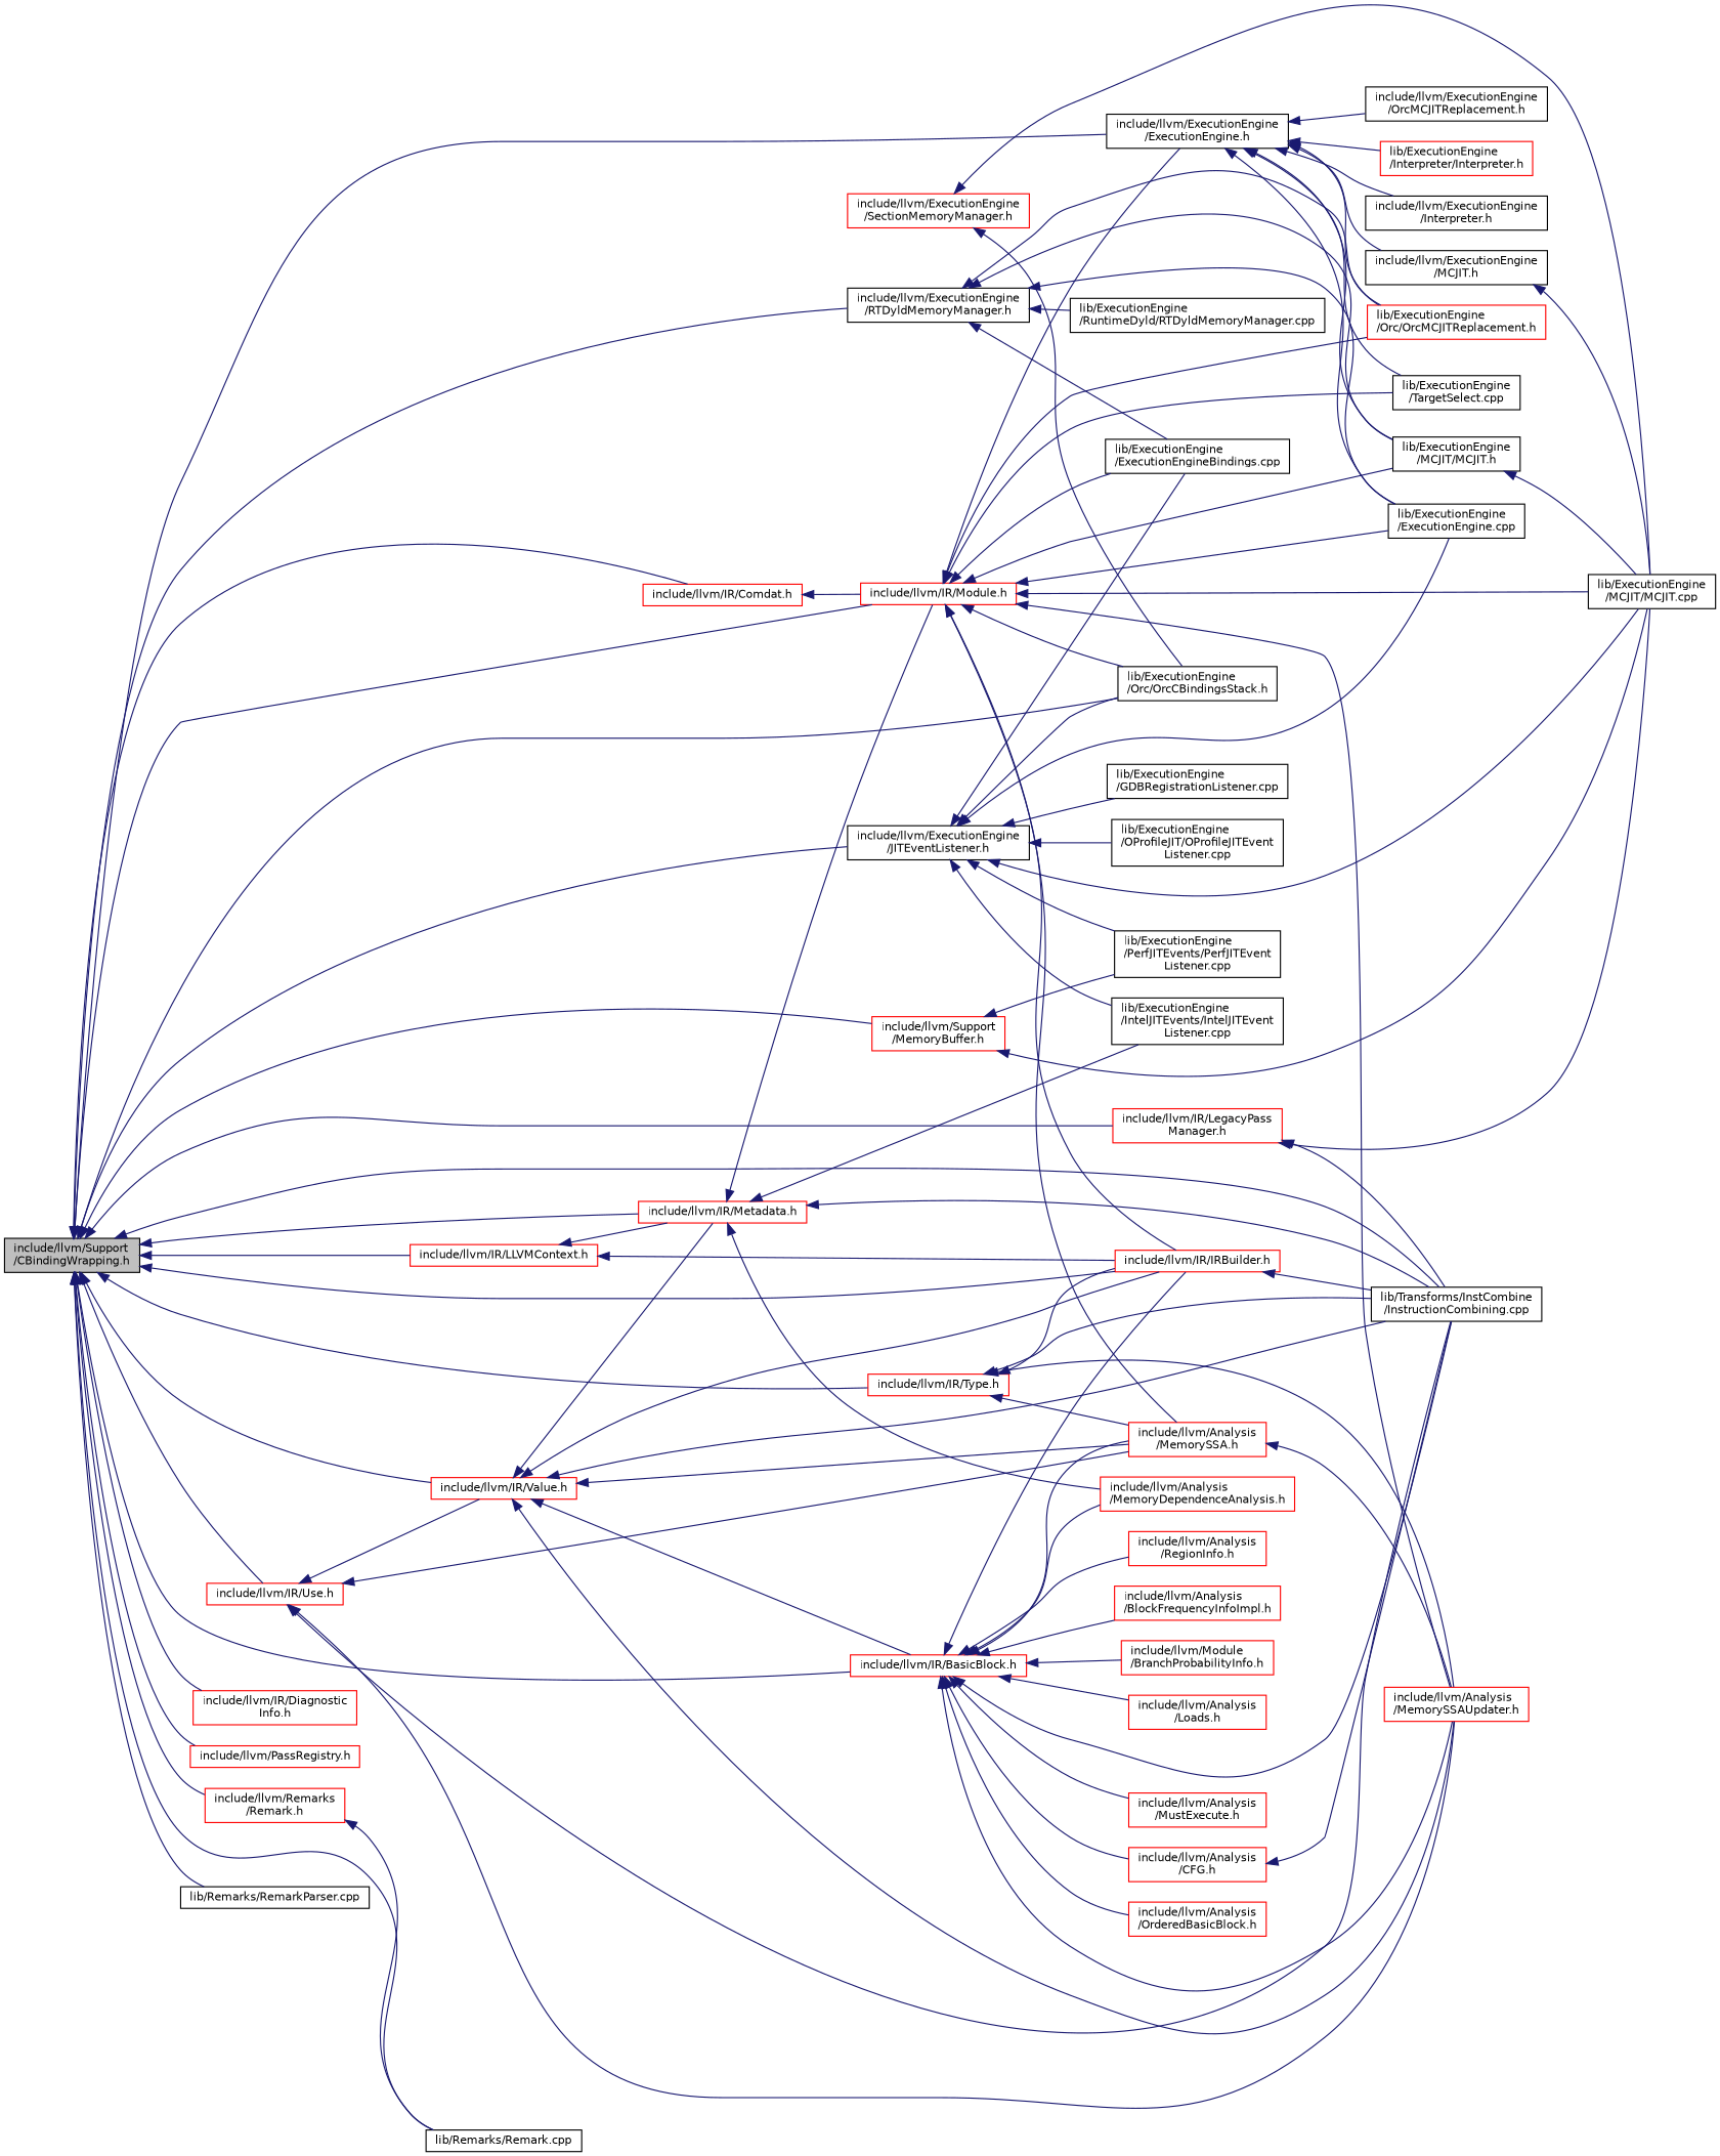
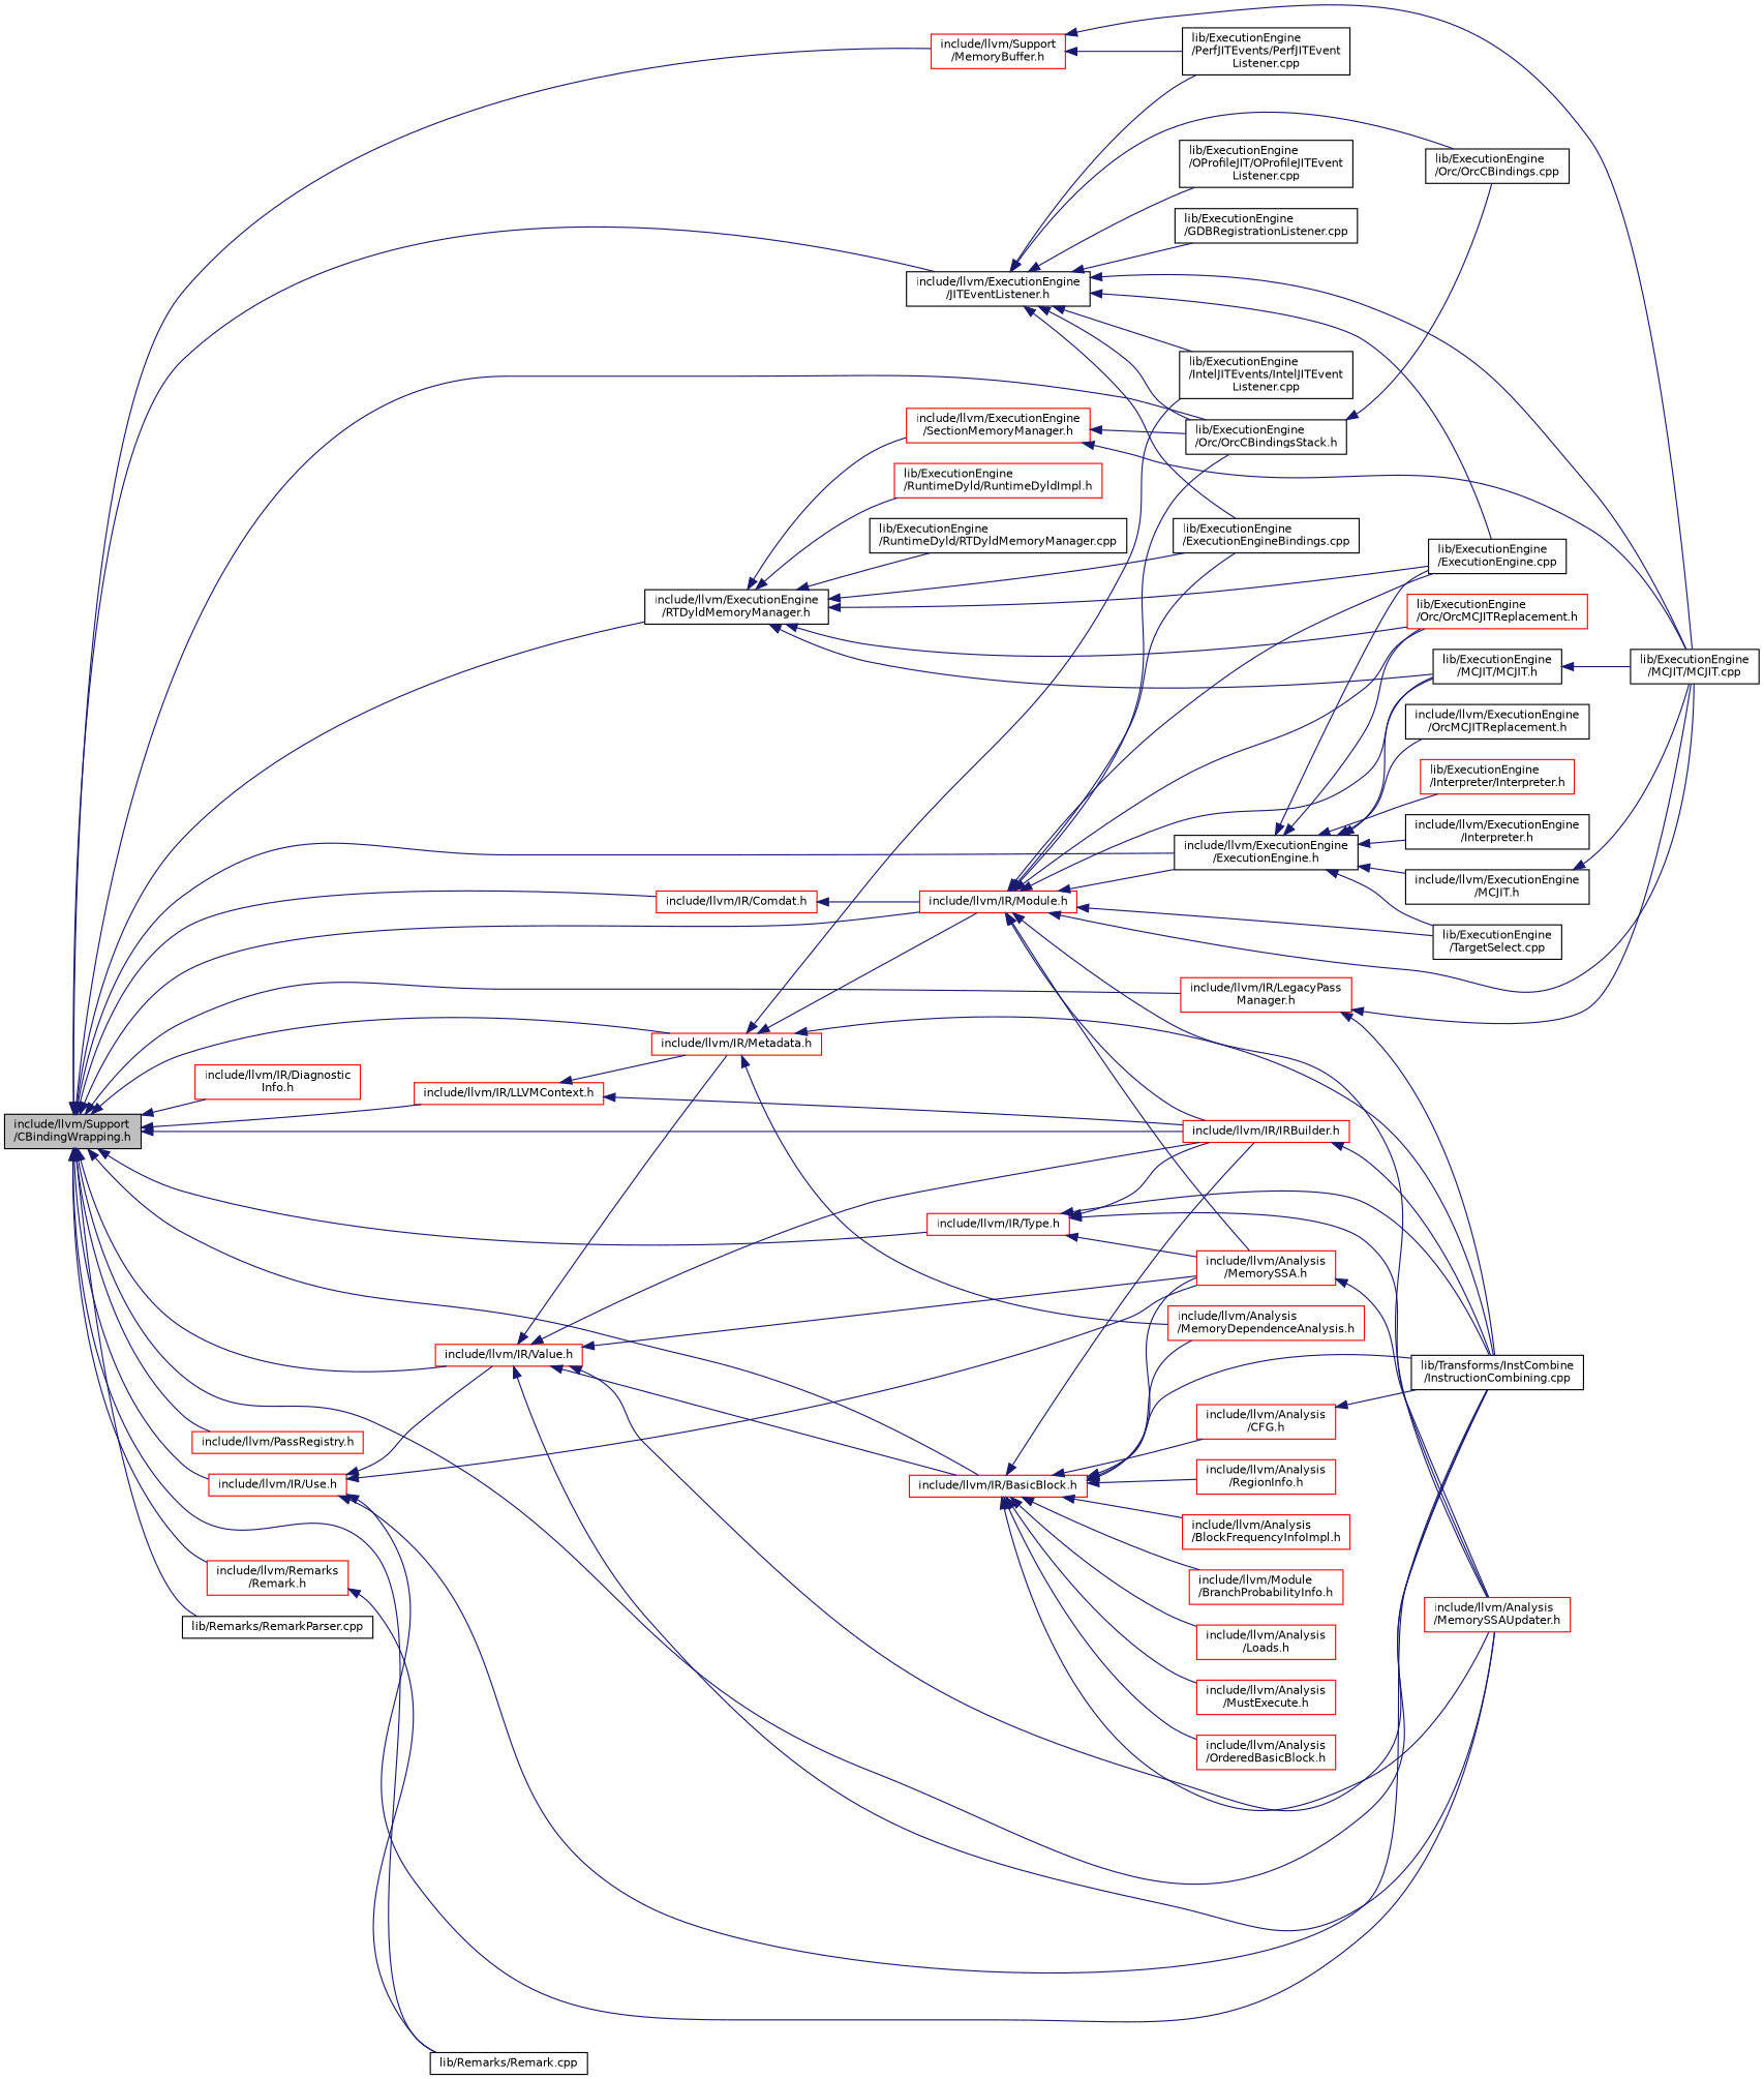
  digraph {
    rankdir=LR
    node [color=red fontname=Helvetica fontsize=10 shape=box]
    edge [color=midnightblue dir=back fontname=Helvetica fontsize=10 labelfontname=Helvetica labelfontsize=10 style=solid]
    n1 [color=black fillcolor=grey75 fontcolor=black height=0.2 label="include/llvm/Support\l/CBindingWrapping.h" style=filled width=0.4]
    n2 [color=black height=0.2 label="include/llvm/ExecutionEngine\l/ExecutionEngine.h" width=0.4]
    n3 [color=black height=0.2 label="include/llvm/ExecutionEngine\l/JITEventListener.h" width=0.4]
    n4 [color=black height=0.2 label="lib/ExecutionEngine\l/Orc/OrcCBindingsStack.h" width=0.4]
    n5 [color=black height=0.2 label="include/llvm/ExecutionEngine\l/RTDyldMemoryManager.h" width=0.4]
    n6 [height=0.2 label="include/llvm/IR/BasicBlock.h" width=0.4]
    n7 [color=black height=0.2 label="lib/Transforms/InstCombine\l/InstructionCombining.cpp" width=0.4]
    n8 [height=0.2 label="include/llvm/IR/IRBuilder.h" width=0.4]
    n9 [height=0.2 label="include/llvm/IR/Comdat.h" width=0.4]
    n10 [height=0.2 label="include/llvm/IR/Module.h" width=0.4]
    n11 [height=0.2 label="include/llvm/IR/Diagnostic\lInfo.h" width=0.4]
    n12 [height=0.2 label="include/llvm/IR/LLVMContext.h" width=0.4]
    n13 [height=0.2 label="include/llvm/IR/Metadata.h" width=0.4]
    n14 [height=0.2 label="include/llvm/IR/LegacyPass\lManager.h" width=0.4]
    n15 [height=0.2 label="include/llvm/IR/Type.h" width=0.4]
    n16 [height=0.2 label="include/llvm/IR/Use.h" width=0.4]
    n17 [height=0.2 label="include/llvm/IR/Value.h" width=0.4]
    n18 [height=0.2 label="include/llvm/PassRegistry.h" width=0.4]
    n19 [height=0.2 label="include/llvm/Remarks\l/Remark.h" width=0.4]
    n20 [color=black height=0.2 label="lib/Remarks/Remark.cpp" width=0.4]
    n21 [height=0.2 label="include/llvm/Support\l/MemoryBuffer.h" width=0.4]
    n22 [color=black height=0.2 label="lib/Remarks/RemarkParser.cpp" width=0.4]
    n23 [color=black height=0.2 label="include/llvm/ExecutionEngine\l/Interpreter.h" width=0.4]
    n24 [color=black height=0.2 label="include/llvm/ExecutionEngine\l/MCJIT.h" width=0.4]
    n25 [color=black height=0.2 label="include/llvm/ExecutionEngine\l/OrcMCJITReplacement.h" width=0.4]
    n26 [color=black height=0.2 label="lib/ExecutionEngine\l/ExecutionEngine.cpp" width=0.4]
    n27 [height=0.2 label="lib/ExecutionEngine\l/Interpreter/Interpreter.h" width=0.4]
    n28 [color=black height=0.2 label="lib/ExecutionEngine\l/MCJIT/MCJIT.h" width=0.4]
    n29 [height=0.2 label="lib/ExecutionEngine\l/Orc/OrcMCJITReplacement.h" width=0.4]
    n30 [color=black height=0.2 label="lib/ExecutionEngine\l/TargetSelect.cpp" width=0.4]
    n31 [color=black height=0.2 label="lib/ExecutionEngine\l/ExecutionEngineBindings.cpp" width=0.4]
    n32 [color=black height=0.2 label="lib/ExecutionEngine\l/MCJIT/MCJIT.cpp" width=0.4]
    n33 [color=black height=0.2 label="lib/ExecutionEngine\l/GDBRegistrationListener.cpp" width=0.4]
    n34 [color=black height=0.2 label="lib/ExecutionEngine\l/IntelJITEvents/IntelJITEvent\lListener.cpp" width=0.4]
    n35 [color=black height=0.2 label="lib/ExecutionEngine\l/OProfileJIT/OProfileJITEvent\lListener.cpp" width=0.4]
+   n36 [color=black height=0.2 label="lib/ExecutionEngine\l/Orc/OrcCBindings.cpp" width=0.4]
    n37 [color=black height=0.2 label="lib/ExecutionEngine\l/PerfJITEvents/PerfJITEvent\lListener.cpp" width=0.4]
    n38 [height=0.2 label="include/llvm/ExecutionEngine\l/SectionMemoryManager.h" width=0.4]
    n39 [color=black height=0.2 label="lib/ExecutionEngine\l/RuntimeDyld/RTDyldMemoryManager.cpp" width=0.4]
+   n40 [height=0.2 label="lib/ExecutionEngine\l/RuntimeDyld/RuntimeDyldImpl.h" width=0.4]
    n41 [height=0.2 label="include/llvm/Analysis\l/BlockFrequencyInfoImpl.h" width=0.4]
    n42 [height=0.2 label="include/llvm/Module\l/BranchProbabilityInfo.h" width=0.4]
    n43 [height=0.2 label="include/llvm/Analysis\l/CFG.h" width=0.4]
    n44 [height=0.2 label="include/llvm/Analysis\l/Loads.h" width=0.4]
    n45 [height=0.2 label="include/llvm/Analysis\l/MemoryDependenceAnalysis.h" width=0.4]
    n46 [height=0.2 label="include/llvm/Analysis\l/MemorySSA.h" width=0.4]
    n47 [height=0.2 label="include/llvm/Analysis\l/MemorySSAUpdater.h" width=0.4]
    n48 [height=0.2 label="include/llvm/Analysis\l/MustExecute.h" width=0.4]
    n49 [height=0.2 label="include/llvm/Analysis\l/OrderedBasicBlock.h" width=0.4]
    n50 [height=0.2 label="include/llvm/Analysis\l/RegionInfo.h" width=0.4]
    n1 -> n2
    n1 -> n3
    n1 -> n4
    n1 -> n5
    n1 -> n6
    n1 -> n7
    n1 -> n8
    n1 -> n9
    n1 -> n10
    n1 -> n11
    n1 -> n12
    n1 -> n13
    n1 -> n14
    n1 -> n15
    n1 -> n16
    n1 -> n17
    n1 -> n18
    n1 -> n19
    n1 -> n20
    n1 -> n21
    n1 -> n22
    n2 -> n23
    n2 -> n24
    n2 -> n25
    n2 -> n26
    n2 -> n27
    n2 -> n28
    n2 -> n29
    n2 -> n30
    n3 -> n4
    n3 -> n26
    n3 -> n31
    n3 -> n32
    n3 -> n33
    n3 -> n34
    n3 -> n35
+   n3 -> n36
    n3 -> n37
+   n4 -> n36
    n5 -> n26
    n5 -> n28
    n5 -> n29
    n5 -> n31
+   n5 -> n38
    n5 -> n39
+   n5 -> n40
    n6 -> n7
    n6 -> n8
    n6 -> n41
    n6 -> n42
    n6 -> n43
    n6 -> n44
    n6 -> n45
    n6 -> n46
    n6 -> n47
    n6 -> n48
    n6 -> n49
    n6 -> n50
    n8 -> n7
    n9 -> n10
    n10 -> n2
    n10 -> n4
    n10 -> n8
    n10 -> n26
    n10 -> n28
    n10 -> n29
    n10 -> n30
    n10 -> n31
    n10 -> n32
    n10 -> n46
    n10 -> n47
    n12 -> n8
    n12 -> n13
    n13 -> n7
    n13 -> n10
    n13 -> n34
    n13 -> n45
    n14 -> n7
    n14 -> n32
    n15 -> n7
    n15 -> n8
    n15 -> n46
    n15 -> n47
    n16 -> n7
    n16 -> n17
    n16 -> n46
    n16 -> n47
    n17 -> n6
    n17 -> n7
    n17 -> n8
    n17 -> n13
    n17 -> n46
    n17 -> n47
    n19 -> n20
    n21 -> n32
    n21 -> n37
    n24 -> n32
    n28 -> n32
    n38 -> n4
    n38 -> n32
    n43 -> n7
    n46 -> n47
  }
